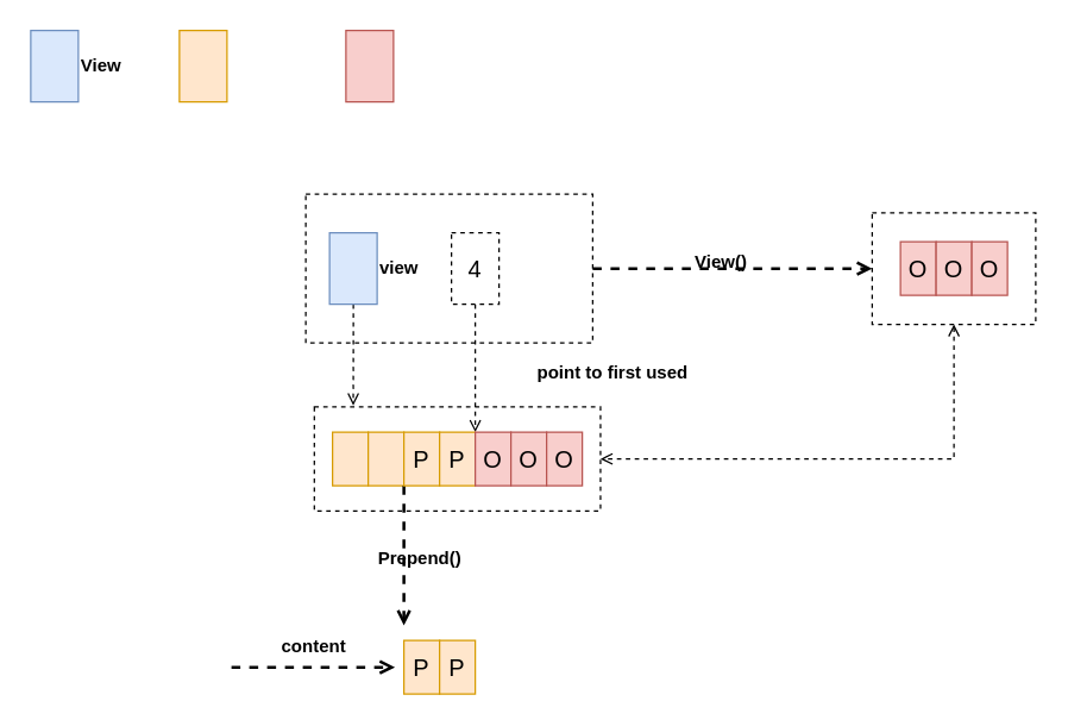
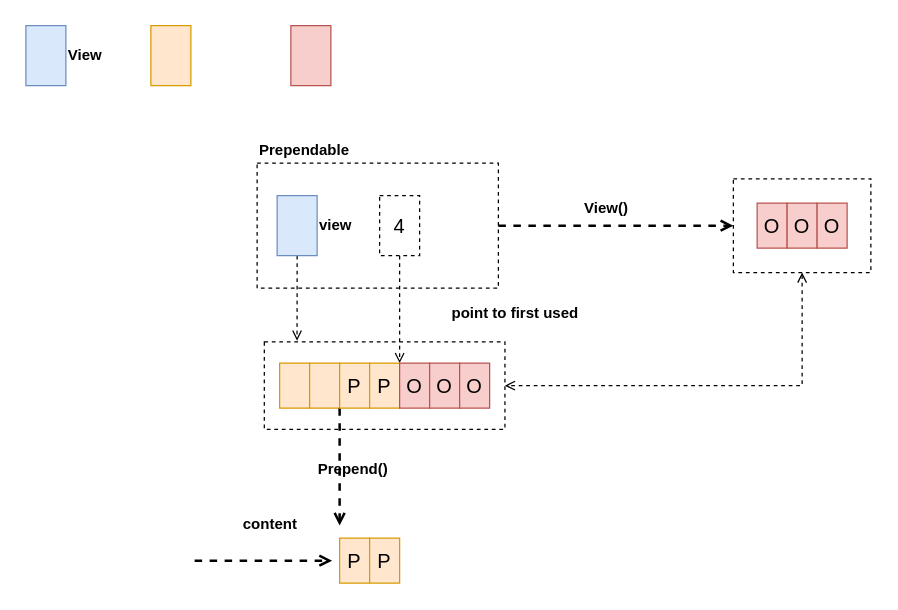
  <mxCell id="0" />
  <mxCell id="1" parent="0" />
  <mxCell id="2" style="edgeStyle=orthogonalEdgeStyle;rounded=0;orthogonalLoop=1;jettySize=auto;html=1;exitX=0.5;exitY=1;exitDx=0;exitDy=0;entryX=1;entryY=0.5;entryDx=0;entryDy=0;dashed=1;endArrow=open;endFill=0;strokeWidth=1;startArrow=open;startFill=0;" edge="1" parent="1" source="3" target="4"><mxGeometry relative="1" as="geometry" /></mxCell>
  <mxCell id="3" value="" style="rounded=0;whiteSpace=wrap;html=1;fillColor=none;dashed=1;" vertex="1" parent="1"><mxGeometry x="586" y="142.5" width="110" height="75" as="geometry" /></mxCell>
  <mxCell id="4" value="" style="rounded=0;whiteSpace=wrap;html=1;fillColor=none;dashed=1;" vertex="1" parent="1"><mxGeometry x="210.75" y="273" width="192.5" height="70" as="geometry" /></mxCell>
  <mxCell id="5" value="" style="rounded=0;whiteSpace=wrap;html=1;strokeColor=#6c8ebf;fillColor=#dae8fc;fontSize=16;" vertex="1" parent="1"><mxGeometry x="20" y="20" width="32" height="48" as="geometry" /></mxCell>
  <mxCell id="6" value="&lt;b&gt;View&lt;/b&gt;" style="text;html=1;align=left;verticalAlign=middle;resizable=0;points=[];autosize=1;fontSize=12;fontColor=#000000;" vertex="1" parent="1"><mxGeometry x="52" y="34" width="40" height="20" as="geometry" /></mxCell>
  <mxCell id="7" value="" style="rounded=0;whiteSpace=wrap;html=1;strokeColor=#d79b00;fillColor=#ffe6cc;fontSize=16;" vertex="1" parent="1"><mxGeometry x="120" y="20" width="32" height="48" as="geometry" /></mxCell>
  <mxCell id="8" style="edgeStyle=orthogonalEdgeStyle;rounded=0;orthogonalLoop=1;jettySize=auto;html=1;exitX=1;exitY=0.5;exitDx=0;exitDy=0;entryX=0;entryY=0.5;entryDx=0;entryDy=0;dashed=1;endArrow=open;endFill=0;strokeWidth=2;" edge="1" parent="1" source="9" target="3"><mxGeometry relative="1" as="geometry" /></mxCell>
  <mxCell id="9" value="" style="rounded=0;whiteSpace=wrap;html=1;fillColor=none;dashed=1;" vertex="1" parent="1"><mxGeometry x="205" y="130" width="193" height="100" as="geometry" /></mxCell>
  <mxCell id="10" style="edgeStyle=orthogonalEdgeStyle;rounded=0;orthogonalLoop=1;jettySize=auto;html=1;exitX=0.5;exitY=1;exitDx=0;exitDy=0;entryX=0.136;entryY=-0.014;entryDx=0;entryDy=0;entryPerimeter=0;dashed=1;endArrow=open;endFill=0;" edge="1" parent="1" source="11" target="4"><mxGeometry relative="1" as="geometry" /></mxCell>
  <mxCell id="11" value="" style="rounded=0;whiteSpace=wrap;html=1;strokeColor=#6c8ebf;fillColor=#dae8fc;fontSize=16;" vertex="1" parent="1"><mxGeometry x="221" y="156" width="32" height="48" as="geometry" /></mxCell>
  <mxCell id="12" value="&lt;b&gt;view&lt;/b&gt;" style="text;html=1;align=left;verticalAlign=middle;resizable=0;points=[];autosize=1;fontSize=12;fontColor=#000000;" vertex="1" parent="1"><mxGeometry x="253" y="170" width="40" height="20" as="geometry" /></mxCell>
+ <mxCell id="13" value="&lt;b&gt;Prependable&lt;/b&gt;" style="text;html=1;align=left;verticalAlign=middle;resizable=0;points=[];autosize=1;fontSize=12;fontColor=#000000;" vertex="1" parent="1"><mxGeometry x="205" y="110" width="90" height="20" as="geometry" /></mxCell>
  <mxCell id="14" style="rounded=0;orthogonalLoop=1;jettySize=auto;html=1;exitX=0.5;exitY=1;exitDx=0;exitDy=0;entryX=0;entryY=0;entryDx=0;entryDy=0;endArrow=open;endFill=0;dashed=1;" edge="1" parent="1" source="15" target="22"><mxGeometry relative="1" as="geometry" /></mxCell>
  <mxCell id="15" value="4" style="rounded=0;whiteSpace=wrap;html=1;strokeColor=#000000;fillColor=#ffffff;fontSize=16;dashed=1;" vertex="1" parent="1"><mxGeometry x="303" y="156" width="32" height="48" as="geometry" /></mxCell>
  <mxCell id="16" value="" style="rounded=0;whiteSpace=wrap;html=1;strokeColor=#d79b00;fillColor=#ffe6cc;fontSize=16;" vertex="1" parent="1"><mxGeometry x="223" y="290" width="24" height="36" as="geometry" /></mxCell>
  <mxCell id="17" value="" style="rounded=0;whiteSpace=wrap;html=1;strokeColor=#d79b00;fillColor=#ffe6cc;fontSize=16;" vertex="1" parent="1"><mxGeometry x="247" y="290" width="24" height="36" as="geometry" /></mxCell>
  <mxCell id="18" style="edgeStyle=orthogonalEdgeStyle;rounded=0;orthogonalLoop=1;jettySize=auto;html=1;exitX=0;exitY=1;exitDx=0;exitDy=0;dashed=1;startArrow=none;startFill=0;endArrow=open;endFill=0;strokeWidth=2;" edge="1" parent="1" source="19"><mxGeometry relative="1" as="geometry"><mxPoint x="271" y="420" as="targetPoint" /></mxGeometry></mxCell>
  <mxCell id="19" value="P" style="rounded=0;whiteSpace=wrap;html=1;strokeColor=#d79b00;fillColor=#ffe6cc;fontSize=16;" vertex="1" parent="1"><mxGeometry x="271" y="290" width="24" height="36" as="geometry" /></mxCell>
  <mxCell id="20" value="P" style="rounded=0;whiteSpace=wrap;html=1;strokeColor=#d79b00;fillColor=#ffe6cc;fontSize=16;" vertex="1" parent="1"><mxGeometry x="295" y="290" width="24" height="36" as="geometry" /></mxCell>
  <mxCell id="21" value="" style="rounded=0;whiteSpace=wrap;html=1;strokeColor=#b85450;fillColor=#f8cecc;fontSize=16;" vertex="1" parent="1"><mxGeometry x="232" y="20" width="32" height="48" as="geometry" /></mxCell>
  <mxCell id="22" value="O" style="rounded=0;whiteSpace=wrap;html=1;strokeColor=#b85450;fillColor=#f8cecc;fontSize=16;" vertex="1" parent="1"><mxGeometry x="319" y="290" width="24" height="36" as="geometry" /></mxCell>
  <mxCell id="23" value="O" style="rounded=0;whiteSpace=wrap;html=1;strokeColor=#b85450;fillColor=#f8cecc;fontSize=16;" vertex="1" parent="1"><mxGeometry x="343" y="290" width="24" height="36" as="geometry" /></mxCell>
  <mxCell id="24" value="O" style="rounded=0;whiteSpace=wrap;html=1;strokeColor=#b85450;fillColor=#f8cecc;fontSize=16;" vertex="1" parent="1"><mxGeometry x="367" y="290" width="24" height="36" as="geometry" /></mxCell>
  <mxCell id="25" value="O" style="rounded=0;whiteSpace=wrap;html=1;strokeColor=#b85450;fillColor=#f8cecc;fontSize=16;" vertex="1" parent="1"><mxGeometry x="605" y="162" width="24" height="36" as="geometry" /></mxCell>
  <mxCell id="26" value="O" style="rounded=0;whiteSpace=wrap;html=1;strokeColor=#b85450;fillColor=#f8cecc;fontSize=16;" vertex="1" parent="1"><mxGeometry x="629" y="162" width="24" height="36" as="geometry" /></mxCell>
  <mxCell id="27" value="O" style="rounded=0;whiteSpace=wrap;html=1;strokeColor=#b85450;fillColor=#f8cecc;fontSize=16;" vertex="1" parent="1"><mxGeometry x="653" y="162" width="24" height="36" as="geometry" /></mxCell>
- <mxCell id="28" value="&lt;b&gt;View()&lt;/b&gt;" style="text;html=1;align=left;verticalAlign=middle;resizable=0;points=[];autosize=1;fontSize=12;fontColor=#000000;" vertex="1" parent="1"><mxGeometry x="465" y="166" width="50" height="20" as="geometry" /></mxCell>
+ <mxCell id="28" value="&lt;b&gt;View()&lt;/b&gt;" style="text;html=1;align=left;verticalAlign=middle;resizable=0;points=[];autosize=1;fontSize=12;fontColor=#000000;" vertex="1" parent="1"><mxGeometry x="465" y="156" width="50" height="20" as="geometry" /></mxCell>
  <mxCell id="29" style="edgeStyle=orthogonalEdgeStyle;rounded=0;orthogonalLoop=1;jettySize=auto;html=1;dashed=1;startArrow=none;startFill=0;endArrow=open;endFill=0;strokeWidth=2;" edge="1" parent="1"><mxGeometry relative="1" as="geometry"><mxPoint x="265" y="448" as="targetPoint" /><mxPoint x="155" y="448" as="sourcePoint" /></mxGeometry></mxCell>
  <mxCell id="30" value="P" style="rounded=0;whiteSpace=wrap;html=1;strokeColor=#d79b00;fillColor=#ffe6cc;fontSize=16;" vertex="1" parent="1"><mxGeometry x="271" y="430" width="24" height="36" as="geometry" /></mxCell>
  <mxCell id="31" value="P" style="rounded=0;whiteSpace=wrap;html=1;strokeColor=#d79b00;fillColor=#ffe6cc;fontSize=16;" vertex="1" parent="1"><mxGeometry x="295" y="430" width="24" height="36" as="geometry" /></mxCell>
  <mxCell id="32" value="&lt;b&gt;Prepend()&lt;/b&gt;" style="text;html=1;align=left;verticalAlign=middle;resizable=0;points=[];autosize=1;fontSize=12;fontColor=#000000;" vertex="1" parent="1"><mxGeometry x="251.5" y="365" width="70" height="20" as="geometry" /></mxCell>
  <mxCell id="33" value="&lt;b&gt;point to first used&lt;/b&gt;" style="text;html=1;align=left;verticalAlign=middle;resizable=0;points=[];autosize=1;fontSize=12;fontColor=#000000;" vertex="1" parent="1"><mxGeometry x="359" y="240" width="120" height="20" as="geometry" /></mxCell>
- <mxCell id="34" value="&lt;b&gt;content&lt;/b&gt;" style="text;html=1;align=left;verticalAlign=middle;resizable=0;points=[];autosize=1;fontSize=12;fontColor=#000000;" vertex="1" parent="1"><mxGeometry x="187" y="424" width="60" height="20" as="geometry" /></mxCell>
+ <mxCell id="34" value="&lt;b&gt;content&lt;/b&gt;" style="text;html=1;align=left;verticalAlign=middle;resizable=0;points=[];autosize=1;fontSize=12;fontColor=#000000;" vertex="1" parent="1"><mxGeometry x="192" y="409" width="60" height="20" as="geometry" /></mxCell>
